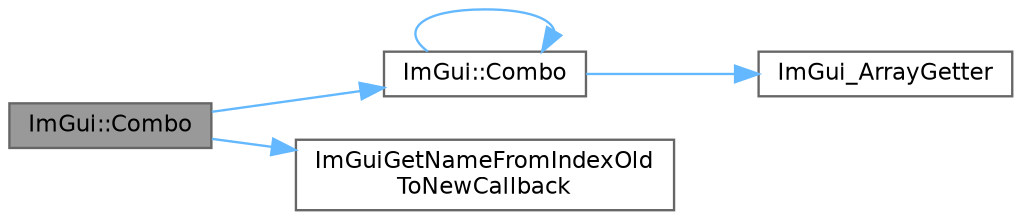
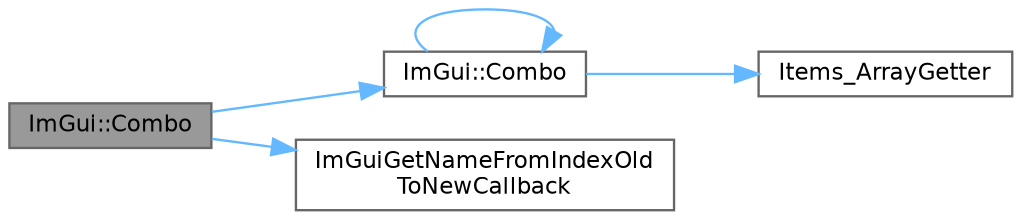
  digraph {
    rankdir=LR
    node [color=grey40 fillcolor=white fontname=Helvetica fontsize=10 shape=box style=filled]
    edge [color=steelblue1 fontname=Helvetica fontsize=10 labelfontname=Helvetica labelfontsize=10 style=solid]
    n1 [color=gray40 fillcolor=grey60 fontcolor=black height=0.2 label="ImGui::Combo" width=0.4]
    n2 [height=0.2 label="ImGui::Combo" width=0.4]
    n3 [height=0.2 label="ImGuiGetNameFromIndexOld\lToNewCallback" width=0.4]
-   n4 [height=0.2 label=ImGui_ArrayGetter width=0.4]
+   n4 [height=0.2 label=Items_ArrayGetter width=0.4]
    n1 -> n2
    n1 -> n3
    n2 -> n2
    n2 -> n4
  }
